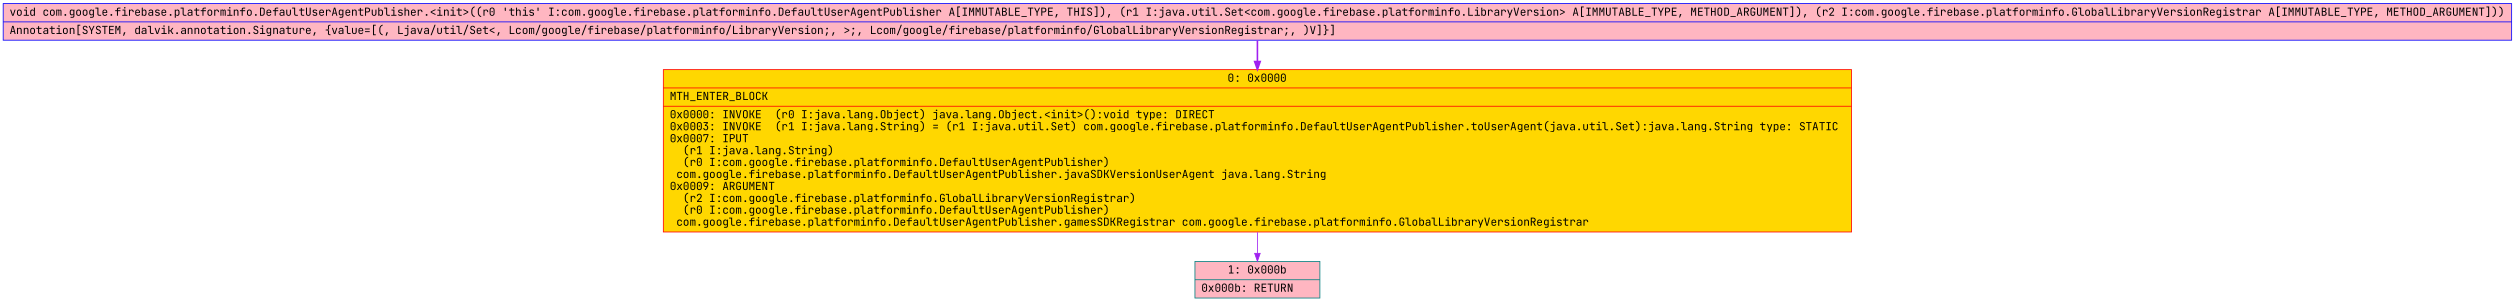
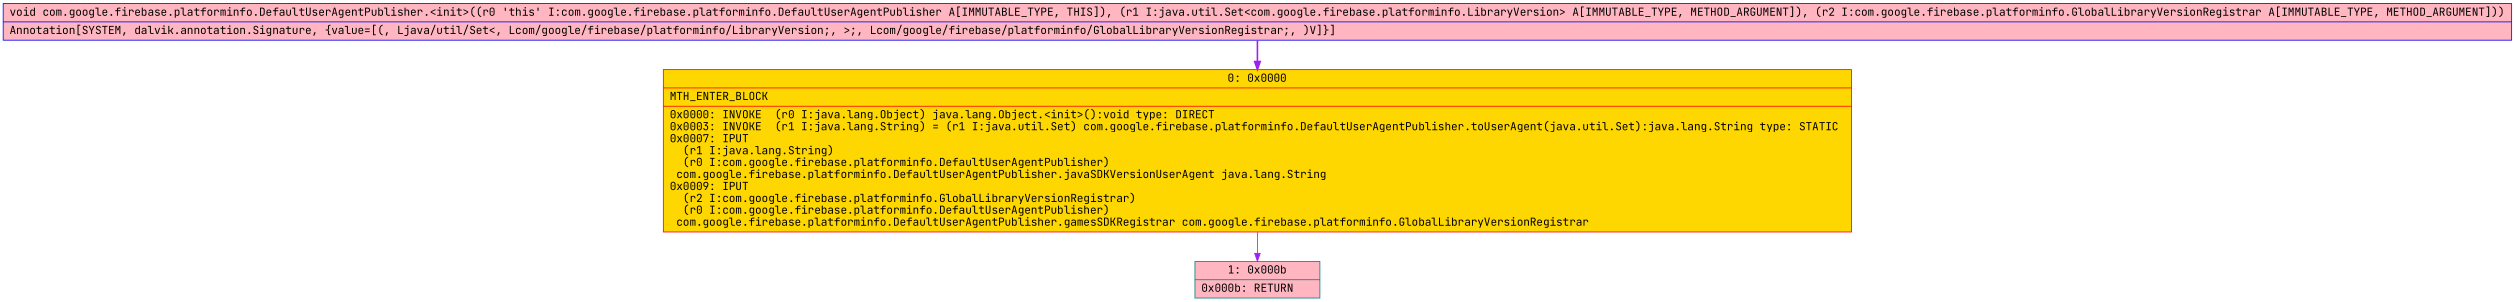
  digraph {
    fontname="JetBrains Mono"
    node [shape=record style=filled fillcolor=lightpink fontname="JetBrains Mono"]
    edge [color=purple fontname="JetBrains Mono"]
-   n1 [label="{0\:\ 0x0000|MTH_ENTER_BLOCK\l|0x0000: INVOKE  (r0 I:java.lang.Object) java.lang.Object.\<init\>():void type: DIRECT \l0x0003: INVOKE  (r1 I:java.lang.String) = (r1 I:java.util.Set) com.google.firebase.platforminfo.DefaultUserAgentPublisher.toUserAgent(java.util.Set):java.lang.String type: STATIC \l0x0007: IPUT  \l  (r1 I:java.lang.String)\l  (r0 I:com.google.firebase.platforminfo.DefaultUserAgentPublisher)\l com.google.firebase.platforminfo.DefaultUserAgentPublisher.javaSDKVersionUserAgent java.lang.String \l0x0009: ARGUMENT  \l  (r2 I:com.google.firebase.platforminfo.GlobalLibraryVersionRegistrar)\l  (r0 I:com.google.firebase.platforminfo.DefaultUserAgentPublisher)\l com.google.firebase.platforminfo.DefaultUserAgentPublisher.gamesSDKRegistrar com.google.firebase.platforminfo.GlobalLibraryVersionRegistrar \l}" fillcolor=gold color=red]
+   n1 [label="{0\:\ 0x0000|MTH_ENTER_BLOCK\l|0x0000: INVOKE  (r0 I:java.lang.Object) java.lang.Object.\<init\>():void type: DIRECT \l0x0003: INVOKE  (r1 I:java.lang.String) = (r1 I:java.util.Set) com.google.firebase.platforminfo.DefaultUserAgentPublisher.toUserAgent(java.util.Set):java.lang.String type: STATIC \l0x0007: IPUT  \l  (r1 I:java.lang.String)\l  (r0 I:com.google.firebase.platforminfo.DefaultUserAgentPublisher)\l com.google.firebase.platforminfo.DefaultUserAgentPublisher.javaSDKVersionUserAgent java.lang.String \l0x0009: IPUT  \l  (r2 I:com.google.firebase.platforminfo.GlobalLibraryVersionRegistrar)\l  (r0 I:com.google.firebase.platforminfo.DefaultUserAgentPublisher)\l com.google.firebase.platforminfo.DefaultUserAgentPublisher.gamesSDKRegistrar com.google.firebase.platforminfo.GlobalLibraryVersionRegistrar \l}" fillcolor=gold color=red]
    n2 [label="{1\:\ 0x000b|0x000b: RETURN   \l}" color=teal]
    n3 [label="{void com.google.firebase.platforminfo.DefaultUserAgentPublisher.\<init\>((r0 'this' I:com.google.firebase.platforminfo.DefaultUserAgentPublisher A[IMMUTABLE_TYPE, THIS]), (r1 I:java.util.Set\<com.google.firebase.platforminfo.LibraryVersion\> A[IMMUTABLE_TYPE, METHOD_ARGUMENT]), (r2 I:com.google.firebase.platforminfo.GlobalLibraryVersionRegistrar A[IMMUTABLE_TYPE, METHOD_ARGUMENT]))  | Annotation[SYSTEM, dalvik.annotation.Signature, \{value=[(, Ljava\/util\/Set\<, Lcom\/google\/firebase\/platforminfo\/LibraryVersion;, \>;, Lcom\/google\/firebase\/platforminfo\/GlobalLibraryVersionRegistrar;, )V]\}]\l}" color=blue]
    n1 -> n2 [style=solid]
    n3 -> n1 [style=bold]
  }
